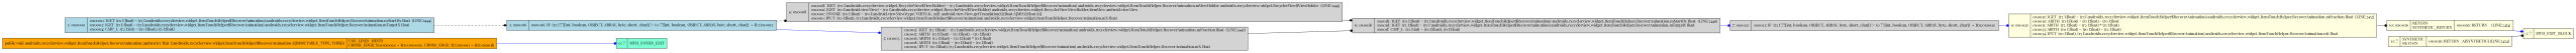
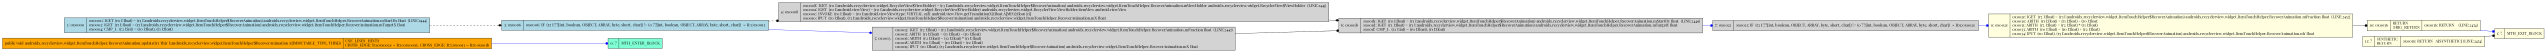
  digraph {
    fontname="Playfair Display"
    rankdir=LR
    node [fillcolor=lightgrey fontname="Playfair Display" shape=record style=filled]
    edge [arrowhead=dot color=black fontname="Playfair Display"]
-   n1 [fillcolor=aquamarine label="{0\:\ ?|MTH_ENTER_EXIT\l}"]
+   n1 [fillcolor=aquamarine label="{0\:\ ?|MTH_ENTER_BLOCK\l}"]
    n2 [fillcolor=lightblue label="{2\:\ 0x0000|0x0000: IGET  (r0 I:float) = (r3 I:androidx.recyclerview.widget.ItemTouchHelper$RecoverAnimation) androidx.recyclerview.widget.ItemTouchHelper.RecoverAnimation.mStartDx float  (LINE:2444)\l0x0002: IGET  (r1 I:float) = (r3 I:androidx.recyclerview.widget.ItemTouchHelper$RecoverAnimation) androidx.recyclerview.widget.ItemTouchHelper.RecoverAnimation.mTargetX float \l0x0004: CMP_L  (r2 I:int) = (r0 I:float), (r1 I:float) \l}"]
    n3 [fillcolor=lightblue label="{3\:\ 0x0006|0x0006: IF  (r2 I:??[int, boolean, OBJECT, ARRAY, byte, short, char]) != (0 ??[int, boolean, OBJECT, ARRAY, byte, short, char])  \-\> B:5:0x0013 \l}"]
    n4 [label="{4\:\ 0x0008|0x0008: IGET  (r0 I:androidx.recyclerview.widget.RecyclerView$ViewHolder) = (r3 I:androidx.recyclerview.widget.ItemTouchHelper$RecoverAnimation) androidx.recyclerview.widget.ItemTouchHelper.RecoverAnimation.mViewHolder androidx.recyclerview.widget.RecyclerView$ViewHolder  (LINE:2445)\l0x000a: IGET  (r0 I:android.view.View) = (r0 I:androidx.recyclerview.widget.RecyclerView$ViewHolder) androidx.recyclerview.widget.RecyclerView.ViewHolder.itemView android.view.View \l0x000c: INVOKE  (r0 I:float) = (r0 I:android.view.View) type: VIRTUAL call: android.view.View.getTranslationX():float A[MD:():float (c)]\l0x0010: IPUT  (r0 I:float), (r3 I:androidx.recyclerview.widget.ItemTouchHelper$RecoverAnimation) androidx.recyclerview.widget.ItemTouchHelper.RecoverAnimation.mX float \l}"]
    n5 [label="{5\:\ 0x0013|0x0013: IGET  (r2 I:float) = (r3 I:androidx.recyclerview.widget.ItemTouchHelper$RecoverAnimation) androidx.recyclerview.widget.ItemTouchHelper.RecoverAnimation.mFraction float  (LINE:2447)\l0x0015: ARITH  (r1 I:float) = (r1 I:float) \- (r0 I:float) \l0x0016: ARITH  (r2 I:float) = (r2 I:float) * (r1 I:float) \l0x0018: ARITH  (r0 I:float) = (r0 I:float) + (r2 I:float) \l0x0019: IPUT  (r0 I:float), (r3 I:androidx.recyclerview.widget.ItemTouchHelper$RecoverAnimation) androidx.recyclerview.widget.ItemTouchHelper.RecoverAnimation.mX float \l}"]
    n6 [label="{6\:\ 0x001b|0x001b: IGET  (r0 I:float) = (r3 I:androidx.recyclerview.widget.ItemTouchHelper$RecoverAnimation) androidx.recyclerview.widget.ItemTouchHelper.RecoverAnimation.mStartDy float  (LINE:2449)\l0x001d: IGET  (r1 I:float) = (r3 I:androidx.recyclerview.widget.ItemTouchHelper$RecoverAnimation) androidx.recyclerview.widget.ItemTouchHelper.RecoverAnimation.mTargetY float \l0x001f: CMP_L  (r2 I:int) = (r0 I:float), (r1 I:float) \l}"]
    n7 [label="{7\:\ 0x0021|0x0021: IF  (r2 I:??[int, boolean, OBJECT, ARRAY, byte, short, char]) != (0 ??[int, boolean, OBJECT, ARRAY, byte, short, char])  \-\> B:9:0x002e \l}"]
    n8 [fillcolor=lightyellow label="{9\:\ 0x002e|0x002e: IGET  (r2 I:float) = (r3 I:androidx.recyclerview.widget.ItemTouchHelper$RecoverAnimation) androidx.recyclerview.widget.ItemTouchHelper.RecoverAnimation.mFraction float  (LINE:2452)\l0x0030: ARITH  (r1 I:float) = (r1 I:float) \- (r0 I:float) \l0x0031: ARITH  (r2 I:float) = (r2 I:float) * (r1 I:float) \l0x0033: ARITH  (r0 I:float) = (r0 I:float) + (r2 I:float) \l0x0034: IPUT  (r0 I:float), (r3 I:androidx.recyclerview.widget.ItemTouchHelper$RecoverAnimation) androidx.recyclerview.widget.ItemTouchHelper.RecoverAnimation.mY float \l}"]
-   n9 [fillcolor=lightyellow label="{10\:\ 0x0036|RETURN\lSYNTHETIC_RETURN\l|0x0036: RETURN    (LINE:2454)\l}"]
+   n9 [fillcolor=lightyellow label="{10\:\ 0x0036|RETURN\lORIG_RETURN\l|0x0036: RETURN    (LINE:2454)\l}"]
    n10 [fillcolor=lightyellow label="{11\:\ ?|SYNTHETIC\lRETURN\l|0x0036: RETURN   A[SYNTHETIC] (LINE:2454)\l}"]
    n11 [fillcolor=lightyellow label="{1\:\ ?|MTH_EXIT_BLOCK\l}"]
    n12 [fillcolor=orange label="{public void androidx.recyclerview.widget.ItemTouchHelper.RecoverAnimation.update((r3 'this' I:androidx.recyclerview.widget.ItemTouchHelper$RecoverAnimation A[IMMUTABLE_TYPE, THIS]))  | USE_LINES_HINTS\lCROSS_EDGE: B:9:0x002e \-\> B:10:0x0036, CROSS_EDGE: B:5:0x0013 \-\> B:6:0x001b\l}"]
    n2 -> n3 [arrowhead=diamond style=dashed]
    n3 -> n4 [style=dashed]
    n3 -> n5 [arrowhead=diamond color=blue]
    n4 -> n6 [arrowhead=diamond]
    n5 -> n6
    n6 -> n7 [color=blue]
    n7 -> n8 [color=blue]
    n8 -> n9
-   n9 -> n11 [arrowhead=diamond color=blue]
+   n9 -> n11 [color=blue]
    n10 -> n11
    n12 -> n1 [color=blue]
  }
